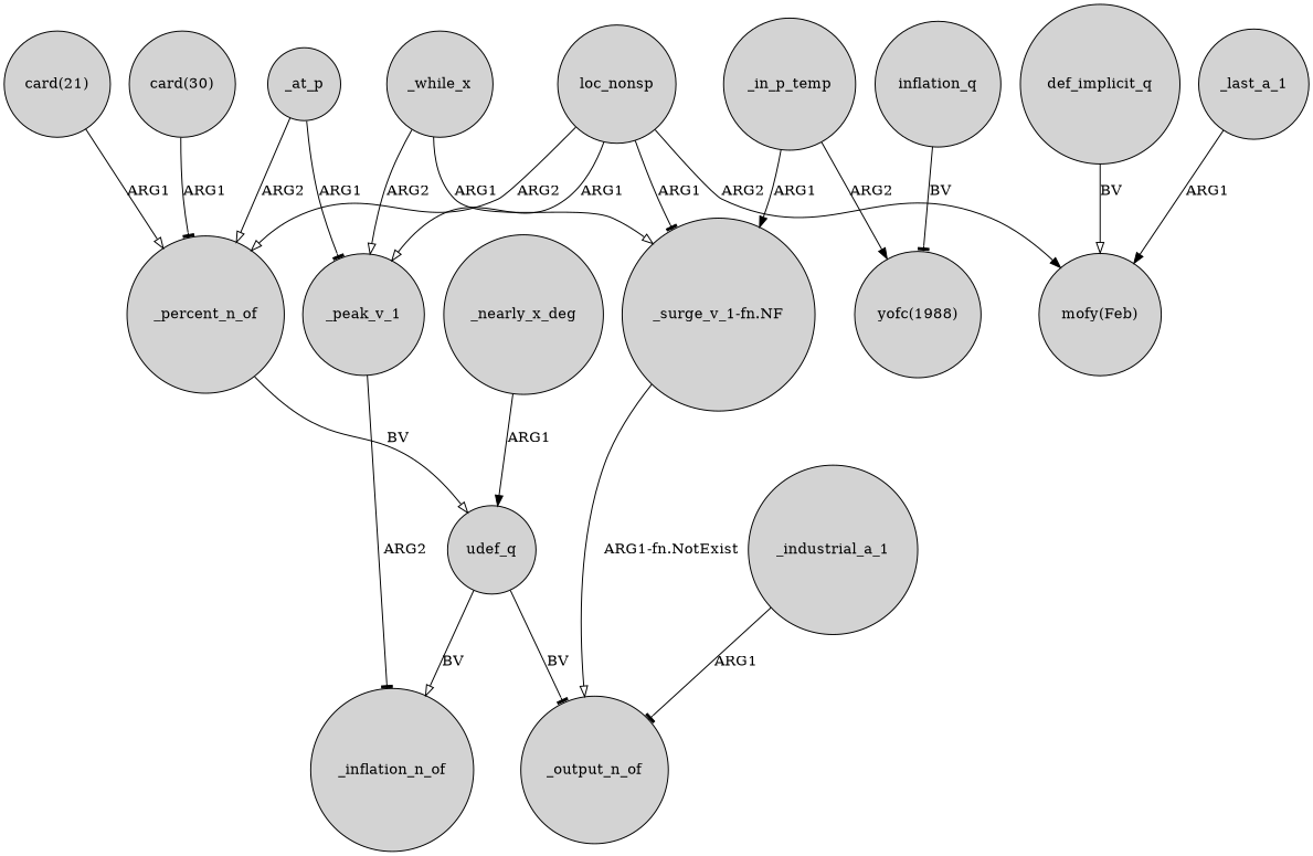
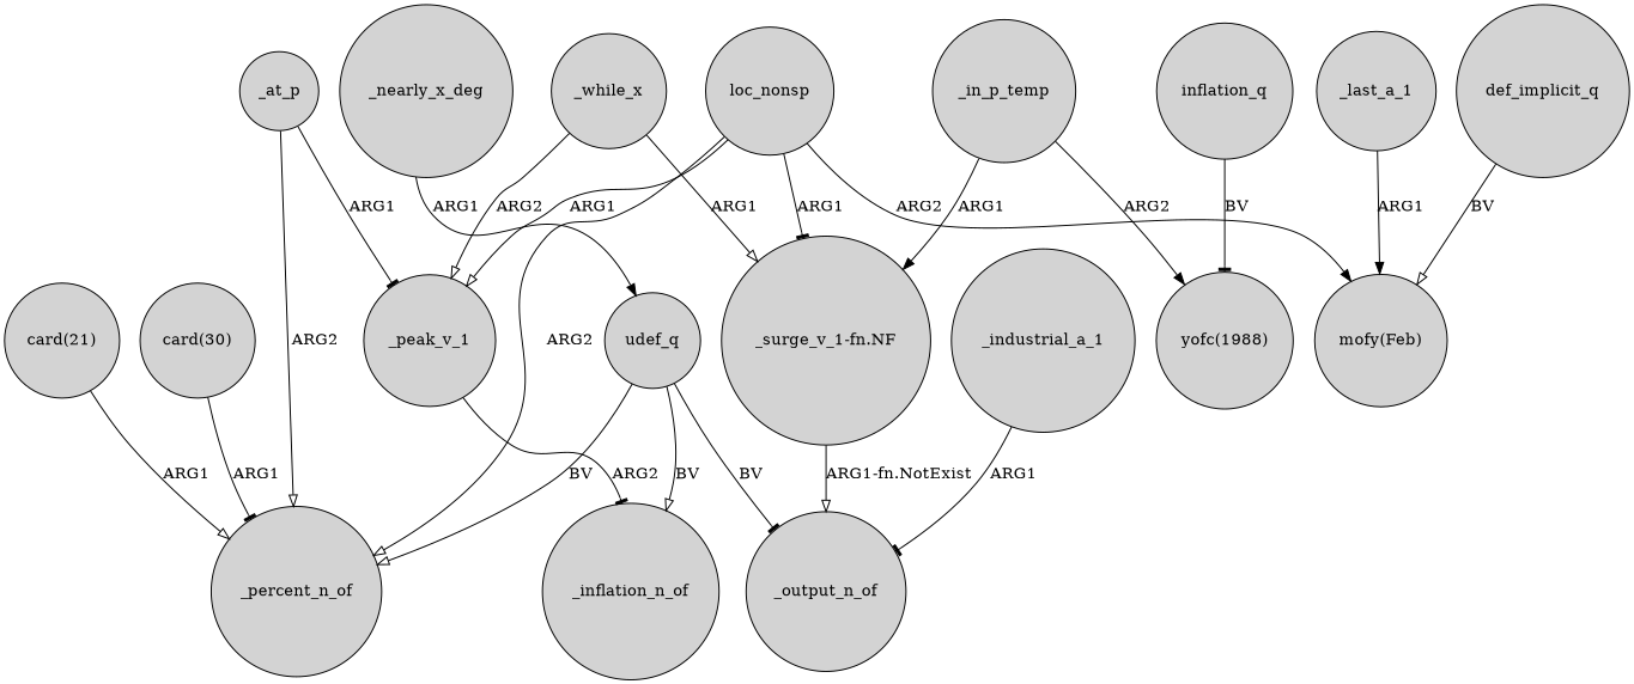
  digraph {
    node [shape=circle style=filled]
    edge [arrowhead=onormal]
    loc_nonsp
    _peak_v_1
    "mofy(Feb)"
    _percent_n_of
    "_surge_v_1-fn.NF"
    _inflation_n_of
    _output_n_of
    udef_q
    _at_p
    def_implicit_q
    "card(21)"
    _last_a_1
    _in_p_temp
    "yofc(1988)"
    "card(30)"
    _industrial_a_1
    n17 [label=inflation_q]
    _while_x
    _nearly_x_deg
    loc_nonsp -> _peak_v_1 [label=ARG1]
    loc_nonsp -> "mofy(Feb)" [arrowhead=normal label=ARG2]
    loc_nonsp -> _percent_n_of [label=ARG2]
    loc_nonsp -> "_surge_v_1-fn.NF" [arrowhead=tee label=ARG1]
    _peak_v_1 -> _inflation_n_of [arrowhead=tee label=ARG2]
    "_surge_v_1-fn.NF" -> _output_n_of [label="ARG1-fn.NotExist"]
-   _percent_n_of -> udef_q [label=BV]
+   udef_q -> _percent_n_of [label=BV]
    udef_q -> _inflation_n_of [label=BV]
    udef_q -> _output_n_of [arrowhead=tee label=BV]
    _at_p -> _peak_v_1 [arrowhead=tee label=ARG1]
    _at_p -> _percent_n_of [label=ARG2]
    def_implicit_q -> "mofy(Feb)" [label=BV]
    "card(21)" -> _percent_n_of [label=ARG1]
    _last_a_1 -> "mofy(Feb)" [arrowhead=normal label=ARG1]
    _in_p_temp -> "_surge_v_1-fn.NF" [arrowhead=normal label=ARG1]
    _in_p_temp -> "yofc(1988)" [arrowhead=normal label=ARG2]
    "card(30)" -> _percent_n_of [arrowhead=tee label=ARG1]
    _industrial_a_1 -> _output_n_of [arrowhead=tee label=ARG1]
    n17 -> "yofc(1988)" [arrowhead=tee label=BV]
    _while_x -> _peak_v_1 [label=ARG2]
    _while_x -> "_surge_v_1-fn.NF" [label=ARG1]
    _nearly_x_deg -> udef_q [arrowhead=normal label=ARG1]
  }
